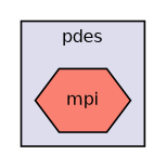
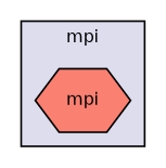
  digraph {
    compound=true
    n1 [fillcolor=salmon fontname=Helvetica fontsize=10 label=mpi pencolor=black shape=hexagon style=filled]
    subgraph cluster_1 {
      bgcolor="#ddddee"
      fontname=Helvetica
      fontsize=10
-     label=pdes
+     label=mpi
      pencolor=black
      n1
    }
  }
